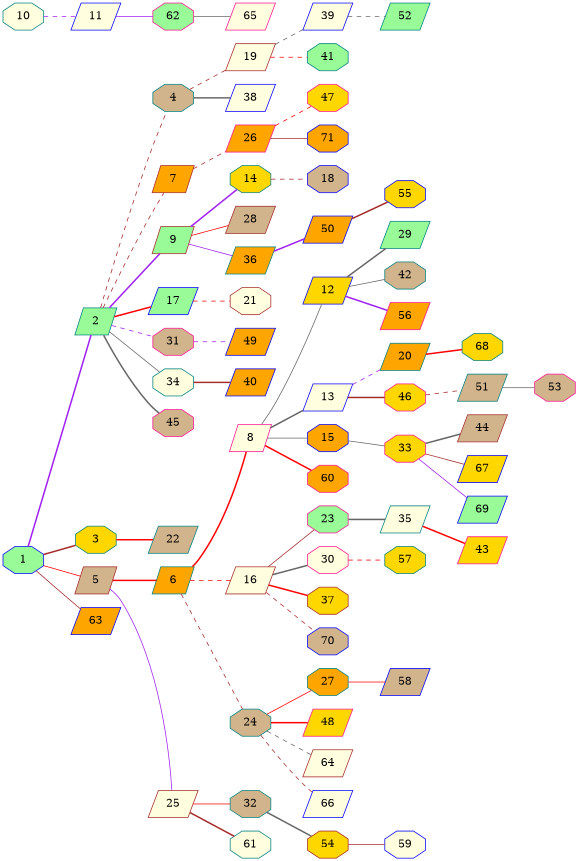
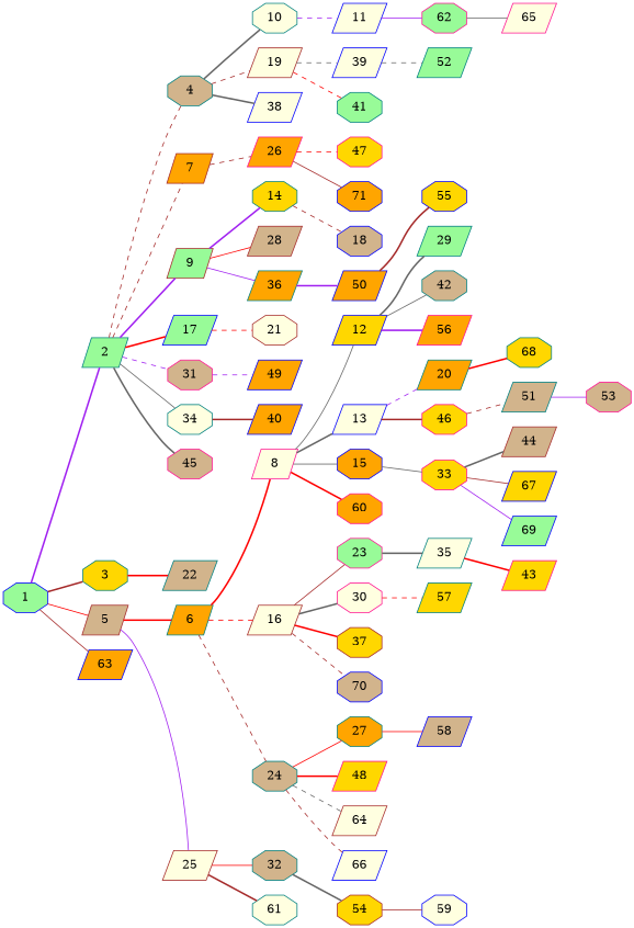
  graph {
    rankdir=LR
    node [color=teal fillcolor=lightyellow shape=parallelogram style=filled]
    edge [color=brown style=bold]
    1 [color=blue fillcolor=palegreen shape=octagon]
    2 [fillcolor=palegreen]
    3 [fillcolor=gold shape=octagon]
    5 [color=brown fillcolor=tan]
    63 [color=blue fillcolor=orange]
    4 [fillcolor=tan shape=octagon]
    7 [color=brown fillcolor=orange]
    9 [color=brown fillcolor=palegreen]
    17 [color=blue fillcolor=palegreen]
    31 [color=deeppink fillcolor=tan shape=octagon]
    34 [shape=octagon]
    45 [color=deeppink fillcolor=tan shape=octagon]
    22 [fillcolor=tan]
    6 [fillcolor=orange]
    25 [color=brown]
    10 [shape=octagon]
    19 [color=brown]
    38 [color=blue]
    26 [color=deeppink fillcolor=orange]
    14 [fillcolor=gold shape=octagon]
    28 [color=brown fillcolor=tan]
    36 [fillcolor=orange]
    21 [color=brown shape=octagon]
    49 [color=blue fillcolor=orange]
    40 [color=blue fillcolor=orange]
    11 [color=blue]
    39 [color=blue]
    41 [fillcolor=palegreen shape=octagon]
    8 [color=deeppink]
    16 [color=brown]
    24 [fillcolor=tan shape=octagon]
    32 [fillcolor=tan shape=octagon]
    61 [shape=octagon]
    12 [color=blue fillcolor=gold]
    13 [color=blue]
    15 [color=blue fillcolor=orange shape=octagon]
    60 [color=deeppink fillcolor=orange shape=octagon]
    23 [color=deeppink fillcolor=palegreen shape=octagon]
    30 [color=deeppink shape=octagon]
    37 [color=brown fillcolor=gold shape=octagon]
    70 [color=blue fillcolor=tan shape=octagon]
    27 [fillcolor=orange shape=octagon]
    48 [color=deeppink fillcolor=gold]
    64 [color=brown]
    66 [color=blue]
    47 [color=deeppink fillcolor=gold shape=octagon]
    71 [color=blue fillcolor=orange shape=octagon]
    29 [fillcolor=palegreen]
    42 [fillcolor=tan shape=octagon]
    56 [color=deeppink fillcolor=orange]
    20 [fillcolor=orange]
    46 [color=deeppink fillcolor=gold shape=octagon]
    33 [color=deeppink fillcolor=gold shape=octagon]
    18 [color=blue fillcolor=tan shape=octagon]
    50 [color=blue fillcolor=orange]
    62 [color=deeppink fillcolor=palegreen shape=octagon]
    65 [color=deeppink]
    68 [fillcolor=gold shape=octagon]
    51 [fillcolor=tan]
    44 [color=brown fillcolor=tan]
    67 [color=blue fillcolor=gold]
    69 [color=blue fillcolor=palegreen]
    35
-   57 [fillcolor=gold shape=octagon]
+   57 [fillcolor=gold]
    52 [fillcolor=palegreen]
    43 [color=deeppink fillcolor=gold]
    58 [color=blue fillcolor=tan]
    54 [color=brown fillcolor=gold shape=octagon]
    59 [color=blue shape=octagon]
    55 [color=blue fillcolor=gold shape=octagon]
    53 [color=deeppink fillcolor=tan shape=octagon]
    1 -- 2 [color=purple]
    1 -- 3
    1 -- 5 [color=red style=solid]
    1 -- 63 [style=solid]
    2 -- 4 [style=dashed]
    2 -- 7 [style=dashed]
    2 -- 9 [color=purple]
    2 -- 17 [color=red]
    2 -- 31 [color=purple style=dashed]
    2 -- 34 [color=gray40 style=solid]
    2 -- 45 [color=gray40]
    3 -- 22 [color=red]
    5 -- 6 [color=red]
    5 -- 25 [color=purple style=solid]
+   4 -- 10 [color=gray40]
    4 -- 19 [style=dashed]
    4 -- 38 [color=gray40]
    7 -- 26 [style=dashed]
    9 -- 14 [color=purple]
    9 -- 28 [color=red style=solid]
    9 -- 36 [color=purple style=solid]
    17 -- 21 [color=red style=dashed]
    31 -- 49 [color=purple style=dashed]
    34 -- 40
    6 -- 8 [color=red]
    6 -- 16 [color=red style=dashed]
    6 -- 24 [style=dashed]
    25 -- 32 [color=red style=solid]
    25 -- 61
    10 -- 11 [color=purple style=dashed]
    19 -- 39 [color=gray40 style=dashed]
    19 -- 41 [color=red style=dashed]
    26 -- 47 [color=red style=dashed]
    26 -- 71 [style=solid]
    14 -- 18 [style=dashed]
    36 -- 50 [color=purple]
    11 -- 62 [color=purple style=solid]
    39 -- 52 [color=gray40 style=dashed]
    8 -- 12 [color=gray40 style=solid]
    8 -- 13 [color=gray40]
    8 -- 15 [color=gray40 style=solid]
    8 -- 60 [color=red]
    16 -- 23 [style=solid]
    16 -- 30 [color=gray40]
    16 -- 37 [color=red]
    16 -- 70 [style=dashed]
    24 -- 27 [color=red style=solid]
    24 -- 48 [color=red]
    24 -- 64 [color=gray40 style=dashed]
    24 -- 66 [style=dashed]
    32 -- 54 [color=gray40]
    12 -- 29 [color=gray40]
    12 -- 42 [color=gray40 style=solid]
    12 -- 56 [color=purple]
    13 -- 20 [color=purple style=dashed]
    13 -- 46
    15 -- 33 [color=gray40 style=solid]
    23 -- 35 [color=gray40]
    30 -- 57 [color=red style=dashed]
    27 -- 58 [color=red style=solid]
    20 -- 68 [color=red]
    46 -- 51 [style=dashed]
    33 -- 44 [color=gray40]
    33 -- 67 [style=solid]
    33 -- 69 [color=purple style=solid]
    50 -- 55
    62 -- 65 [color=gray40 style=solid]
-   51 -- 53 [color=gray40 style=solid]
+   51 -- 53 [color=purple style=solid]
    35 -- 43 [color=red]
    54 -- 59 [style=solid]
  }
